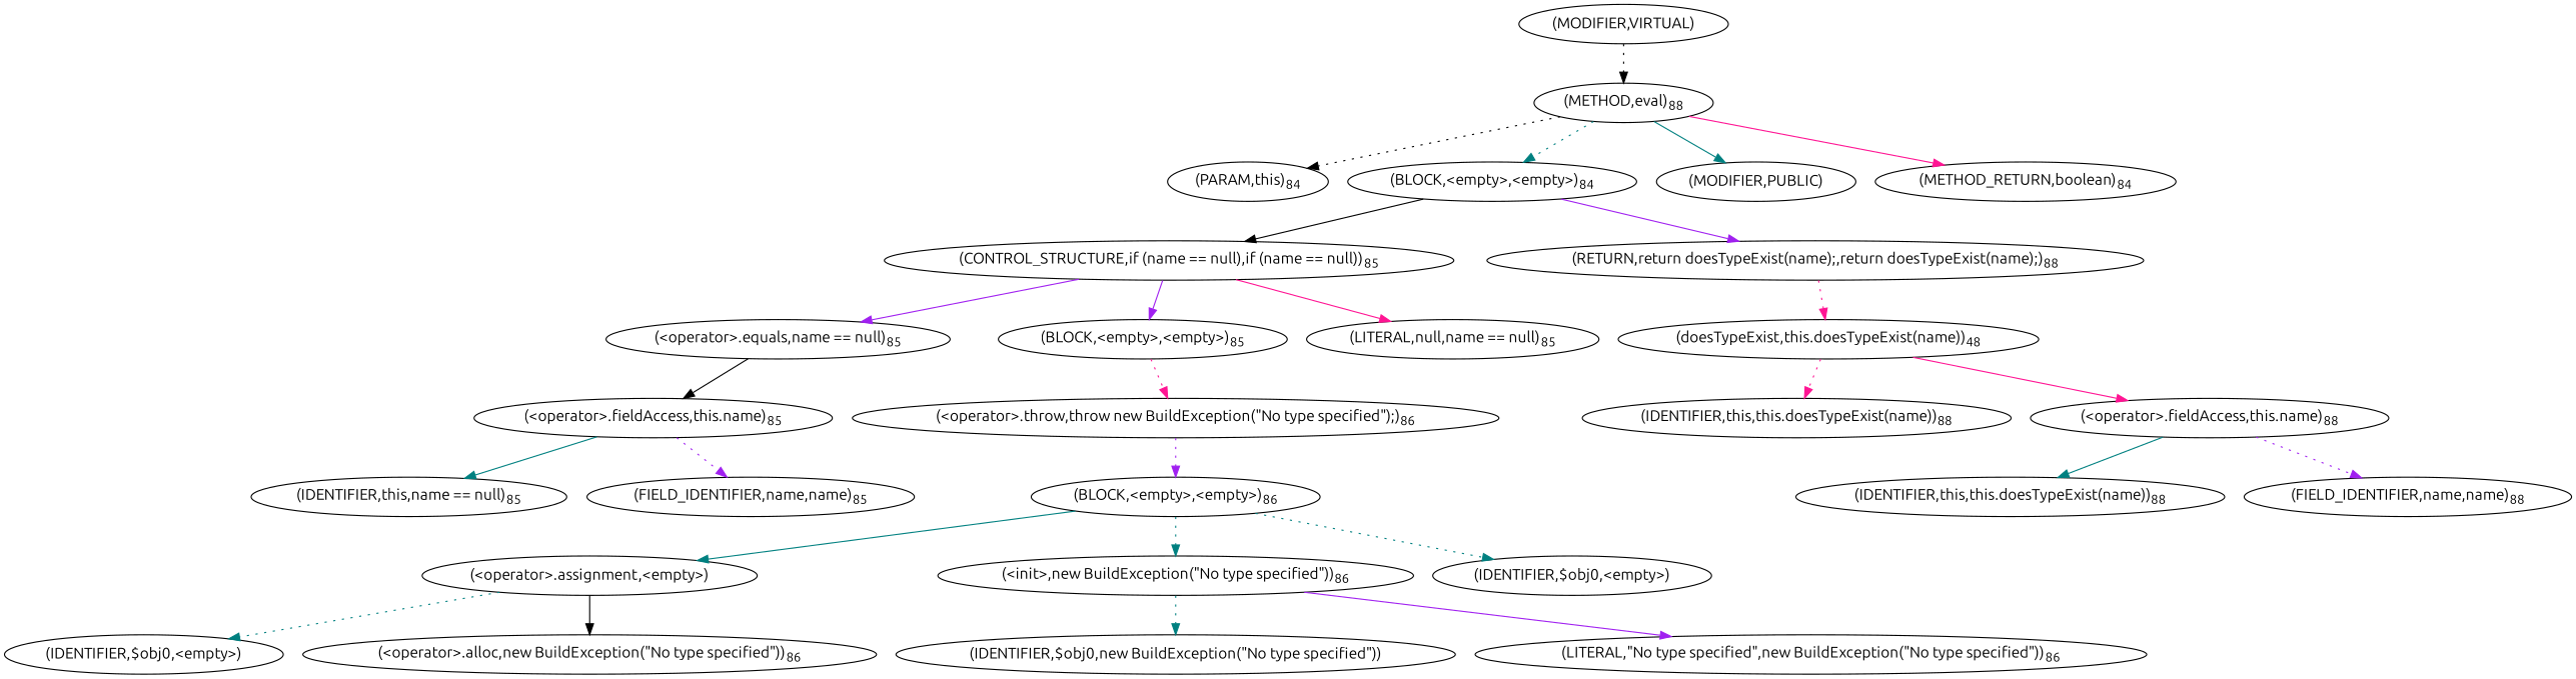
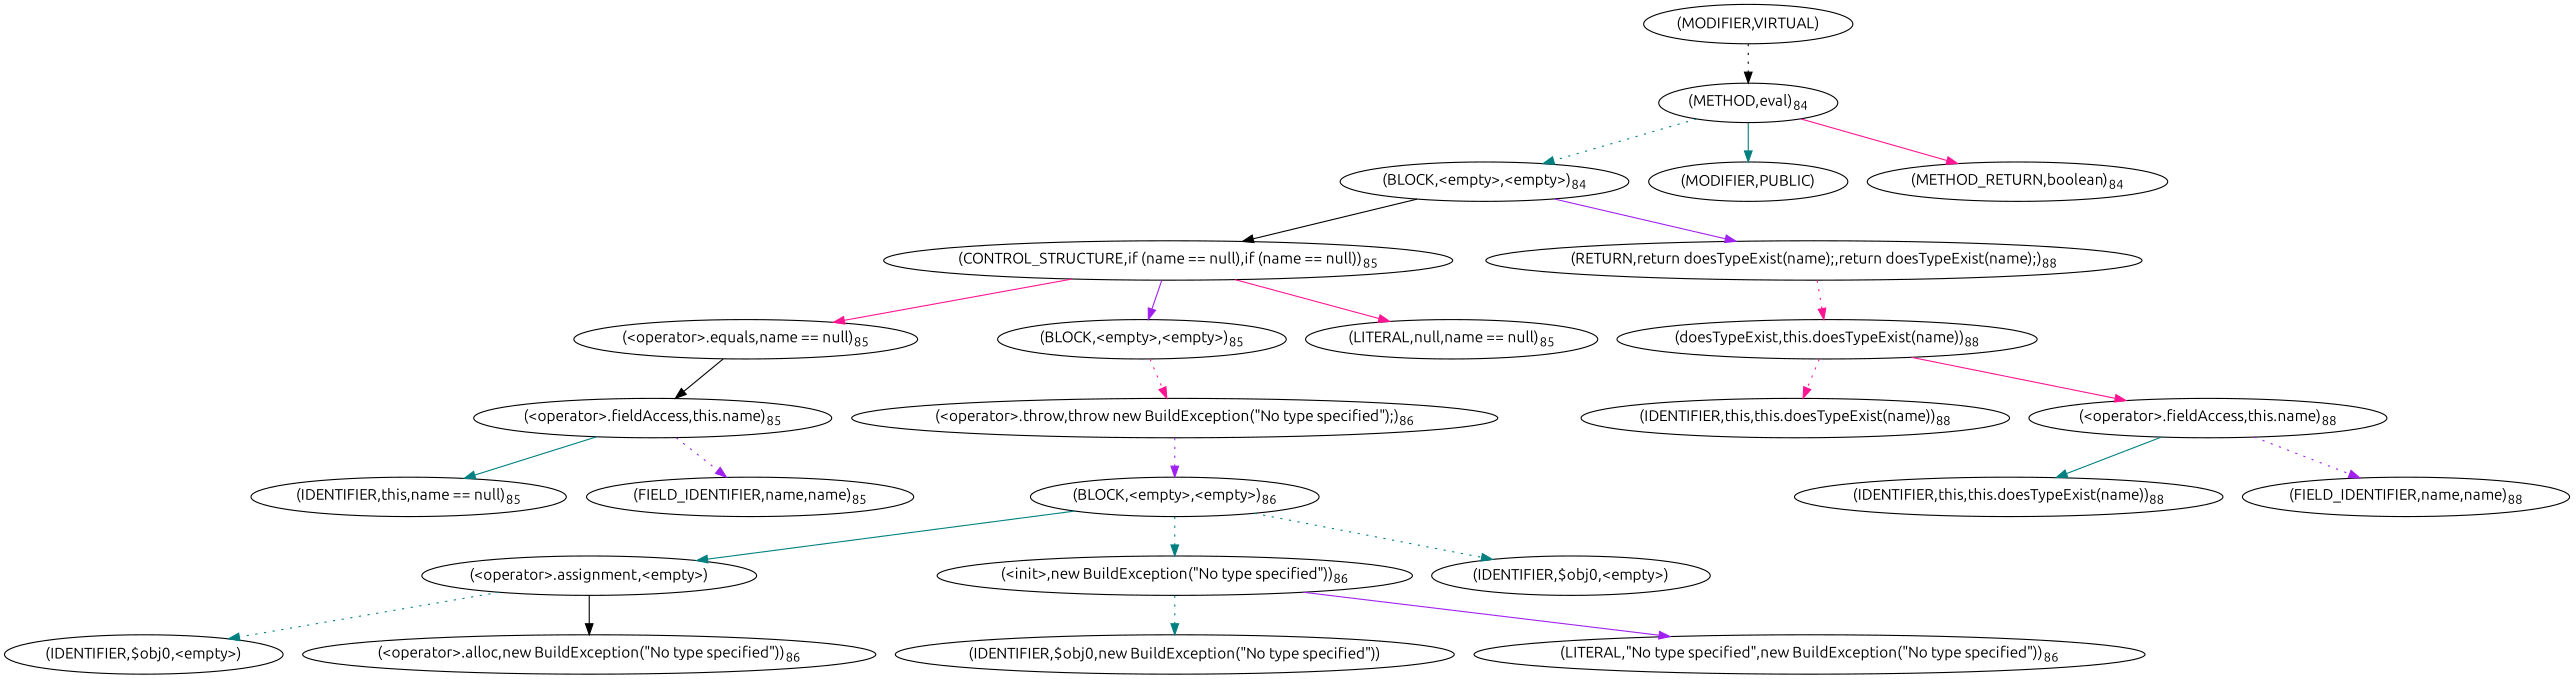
  digraph {
    fontname=Ubuntu
    node [fontname=Ubuntu]
    edge [color=teal fontname=Ubuntu style=solid]
-   n1 [label=<(METHOD,eval)<SUB>88</SUB>>]
-   n2 [label=<(PARAM,this)<SUB>84</SUB>>]
+   n1 [label=<(METHOD,eval)<SUB>84</SUB>>]
    n3 [label=<(BLOCK,&lt;empty&gt;,&lt;empty&gt;)<SUB>84</SUB>>]
    n4 [label=<(MODIFIER,PUBLIC)>]
    n5 [label=<(METHOD_RETURN,boolean)<SUB>84</SUB>>]
    n6 [label=<(CONTROL_STRUCTURE,if (name == null),if (name == null))<SUB>85</SUB>>]
    n7 [label=<(RETURN,return doesTypeExist(name);,return doesTypeExist(name);)<SUB>88</SUB>>]
    n8 [label=<(MODIFIER,VIRTUAL)>]
    n9 [label=<(&lt;operator&gt;.equals,name == null)<SUB>85</SUB>>]
    n10 [label=<(BLOCK,&lt;empty&gt;,&lt;empty&gt;)<SUB>85</SUB>>]
    n11 [label=<(LITERAL,null,name == null)<SUB>85</SUB>>]
-   n12 [label=<(doesTypeExist,this.doesTypeExist(name))<SUB>48</SUB>>]
+   n12 [label=<(doesTypeExist,this.doesTypeExist(name))<SUB>88</SUB>>]
    n13 [label=<(&lt;operator&gt;.fieldAccess,this.name)<SUB>85</SUB>>]
    n14 [label=<(&lt;operator&gt;.throw,throw new BuildException(&quot;No type specified&quot;);)<SUB>86</SUB>>]
    n15 [label=<(IDENTIFIER,this,name == null)<SUB>85</SUB>>]
    n16 [label=<(FIELD_IDENTIFIER,name,name)<SUB>85</SUB>>]
    n17 [label=<(BLOCK,&lt;empty&gt;,&lt;empty&gt;)<SUB>86</SUB>>]
    n18 [label=<(&lt;operator&gt;.assignment,&lt;empty&gt;)>]
    n19 [label=<(&lt;init&gt;,new BuildException(&quot;No type specified&quot;))<SUB>86</SUB>>]
    n20 [label=<(IDENTIFIER,$obj0,&lt;empty&gt;)>]
    n21 [label=<(IDENTIFIER,$obj0,&lt;empty&gt;)>]
    n22 [label=<(&lt;operator&gt;.alloc,new BuildException(&quot;No type specified&quot;))<SUB>86</SUB>>]
    n23 [label=<(IDENTIFIER,$obj0,new BuildException(&quot;No type specified&quot;))>]
    n24 [label=<(LITERAL,&quot;No type specified&quot;,new BuildException(&quot;No type specified&quot;))<SUB>86</SUB>>]
    n25 [label=<(IDENTIFIER,this,this.doesTypeExist(name))<SUB>88</SUB>>]
    n26 [label=<(&lt;operator&gt;.fieldAccess,this.name)<SUB>88</SUB>>]
    n27 [label=<(IDENTIFIER,this,this.doesTypeExist(name))<SUB>88</SUB>>]
    n28 [label=<(FIELD_IDENTIFIER,name,name)<SUB>88</SUB>>]
-   n1 -> n2 [color=black style=dotted]
    n1 -> n3 [style=dotted]
    n1 -> n4
    n1 -> n5 [color=deeppink]
    n3 -> n6 [color=black]
    n3 -> n7 [color=purple]
-   n6 -> n9 [color=purple]
+   n6 -> n9 [color=deeppink]
    n6 -> n10 [color=purple]
    n6 -> n11 [color=deeppink]
    n7 -> n12 [color=deeppink style=dotted]
    n8 -> n1 [color=black style=dotted]
    n9 -> n13 [color=black]
    n10 -> n14 [color=deeppink style=dotted]
    n12 -> n25 [color=deeppink style=dotted]
    n12 -> n26 [color=deeppink]
    n13 -> n15
    n13 -> n16 [color=purple style=dotted]
    n14 -> n17 [color=purple style=dotted]
    n17 -> n18
    n17 -> n19 [style=dotted]
    n17 -> n20 [style=dotted]
    n18 -> n21 [style=dotted]
    n18 -> n22 [color=black]
    n19 -> n23 [style=dotted]
    n19 -> n24 [color=purple]
    n26 -> n27
    n26 -> n28 [color=purple style=dotted]
  }
